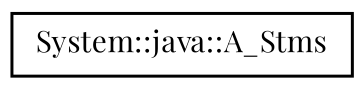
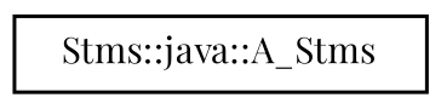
  digraph {
    rankdir=LR
    fontname="Playfair Display"
-   n1 [color=black fillcolor=white fontname="Playfair Display" fontsize=10 height=0.2 label="System::java::A_Stms" shape=record style=filled width=0.4]
+   n1 [color=black fillcolor=white fontname="Playfair Display" fontsize=10 height=0.2 label="Stms::java::A_Stms" shape=record style=filled width=0.4]
  }
